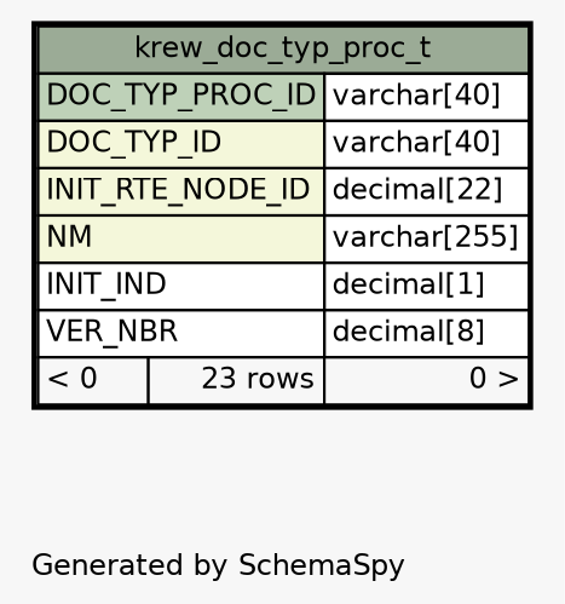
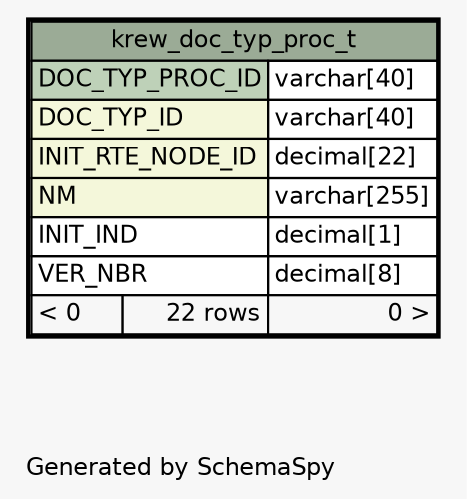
  digraph {
    bgcolor="#f7f7f7"
    fontname=Helvetica
    fontsize=11
    label="\nGenerated by SchemaSpy"
    labeljust=l
    nodesep=0.18
    rankdir=RL
    ranksep=0.46
-   n1 [fontname=Helvetica fontsize=11 label=<     <TABLE BORDER="2" CELLBORDER="1" CELLSPACING="0" BGCOLOR="#ffffff">       <TR><TD COLSPAN="3" BGCOLOR="#9bab96" ALIGN="CENTER">krew_doc_typ_proc_t</TD></TR>       <TR><TD PORT="DOC_TYP_PROC_ID" COLSPAN="2" BGCOLOR="#bed1b8" ALIGN="LEFT">DOC_TYP_PROC_ID</TD><TD PORT="DOC_TYP_PROC_ID.type" ALIGN="LEFT">varchar[40]</TD></TR>       <TR><TD PORT="DOC_TYP_ID" COLSPAN="2" BGCOLOR="#f4f7da" ALIGN="LEFT">DOC_TYP_ID</TD><TD PORT="DOC_TYP_ID.type" ALIGN="LEFT">varchar[40]</TD></TR>       <TR><TD PORT="INIT_RTE_NODE_ID" COLSPAN="2" BGCOLOR="#f4f7da" ALIGN="LEFT">INIT_RTE_NODE_ID</TD><TD PORT="INIT_RTE_NODE_ID.type" ALIGN="LEFT">decimal[22]</TD></TR>       <TR><TD PORT="NM" COLSPAN="2" BGCOLOR="#f4f7da" ALIGN="LEFT">NM</TD><TD PORT="NM.type" ALIGN="LEFT">varchar[255]</TD></TR>       <TR><TD PORT="INIT_IND" COLSPAN="2" ALIGN="LEFT">INIT_IND</TD><TD PORT="INIT_IND.type" ALIGN="LEFT">decimal[1]</TD></TR>       <TR><TD PORT="VER_NBR" COLSPAN="2" ALIGN="LEFT">VER_NBR</TD><TD PORT="VER_NBR.type" ALIGN="LEFT">decimal[8]</TD></TR>       <TR><TD ALIGN="LEFT" BGCOLOR="#f7f7f7">&lt; 0</TD><TD ALIGN="RIGHT" BGCOLOR="#f7f7f7">23 rows</TD><TD ALIGN="RIGHT" BGCOLOR="#f7f7f7">0 &gt;</TD></TR>     </TABLE>> shape=plaintext]
+   n1 [fontname=Helvetica fontsize=11 label=<     <TABLE BORDER="2" CELLBORDER="1" CELLSPACING="0" BGCOLOR="#ffffff">       <TR><TD COLSPAN="3" BGCOLOR="#9bab96" ALIGN="CENTER">krew_doc_typ_proc_t</TD></TR>       <TR><TD PORT="DOC_TYP_PROC_ID" COLSPAN="2" BGCOLOR="#bed1b8" ALIGN="LEFT">DOC_TYP_PROC_ID</TD><TD PORT="DOC_TYP_PROC_ID.type" ALIGN="LEFT">varchar[40]</TD></TR>       <TR><TD PORT="DOC_TYP_ID" COLSPAN="2" BGCOLOR="#f4f7da" ALIGN="LEFT">DOC_TYP_ID</TD><TD PORT="DOC_TYP_ID.type" ALIGN="LEFT">varchar[40]</TD></TR>       <TR><TD PORT="INIT_RTE_NODE_ID" COLSPAN="2" BGCOLOR="#f4f7da" ALIGN="LEFT">INIT_RTE_NODE_ID</TD><TD PORT="INIT_RTE_NODE_ID.type" ALIGN="LEFT">decimal[22]</TD></TR>       <TR><TD PORT="NM" COLSPAN="2" BGCOLOR="#f4f7da" ALIGN="LEFT">NM</TD><TD PORT="NM.type" ALIGN="LEFT">varchar[255]</TD></TR>       <TR><TD PORT="INIT_IND" COLSPAN="2" ALIGN="LEFT">INIT_IND</TD><TD PORT="INIT_IND.type" ALIGN="LEFT">decimal[1]</TD></TR>       <TR><TD PORT="VER_NBR" COLSPAN="2" ALIGN="LEFT">VER_NBR</TD><TD PORT="VER_NBR.type" ALIGN="LEFT">decimal[8]</TD></TR>       <TR><TD ALIGN="LEFT" BGCOLOR="#f7f7f7">&lt; 0</TD><TD ALIGN="RIGHT" BGCOLOR="#f7f7f7">22 rows</TD><TD ALIGN="RIGHT" BGCOLOR="#f7f7f7">0 &gt;</TD></TR>     </TABLE>> shape=plaintext]
  }
